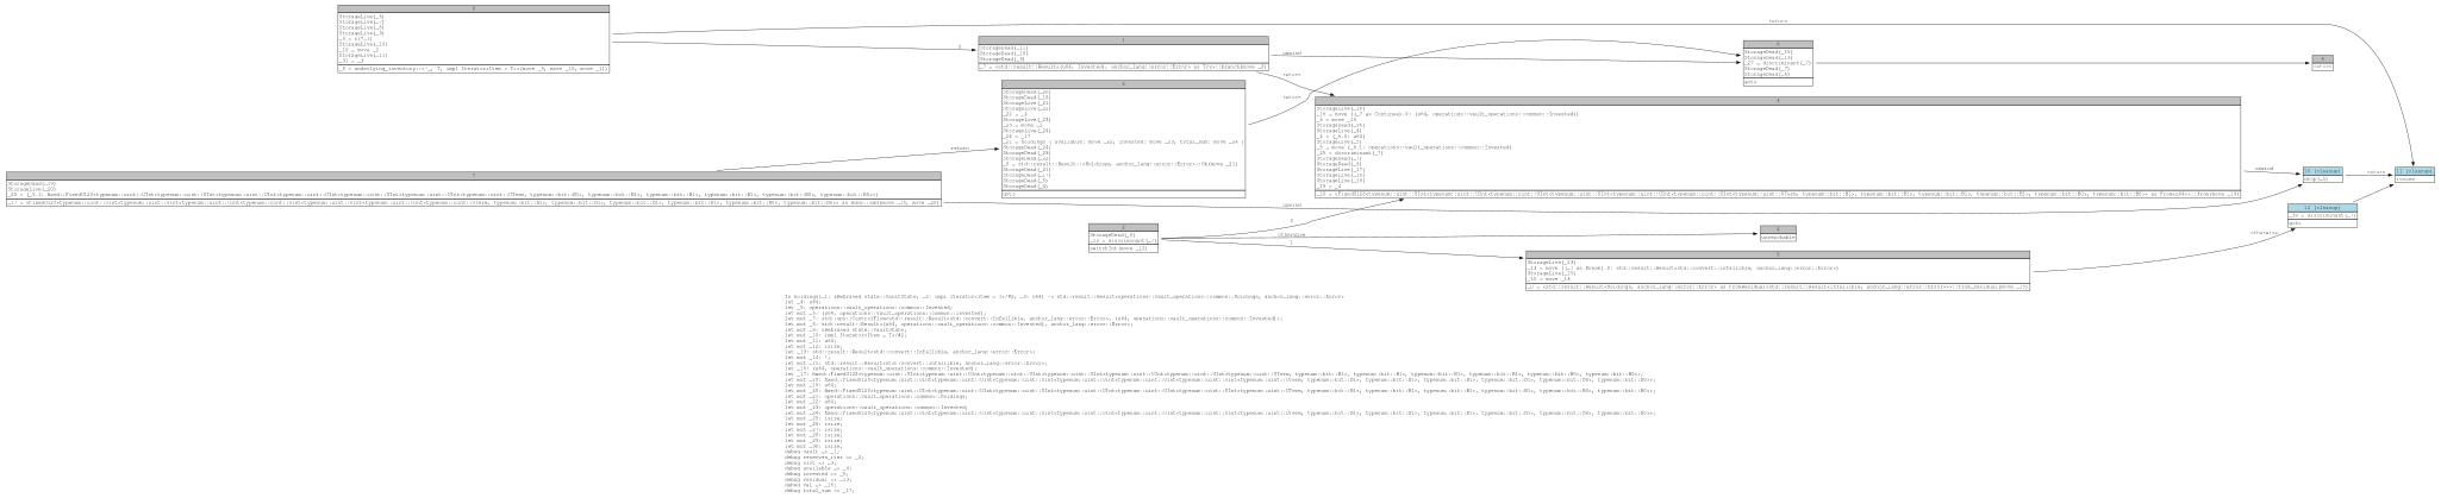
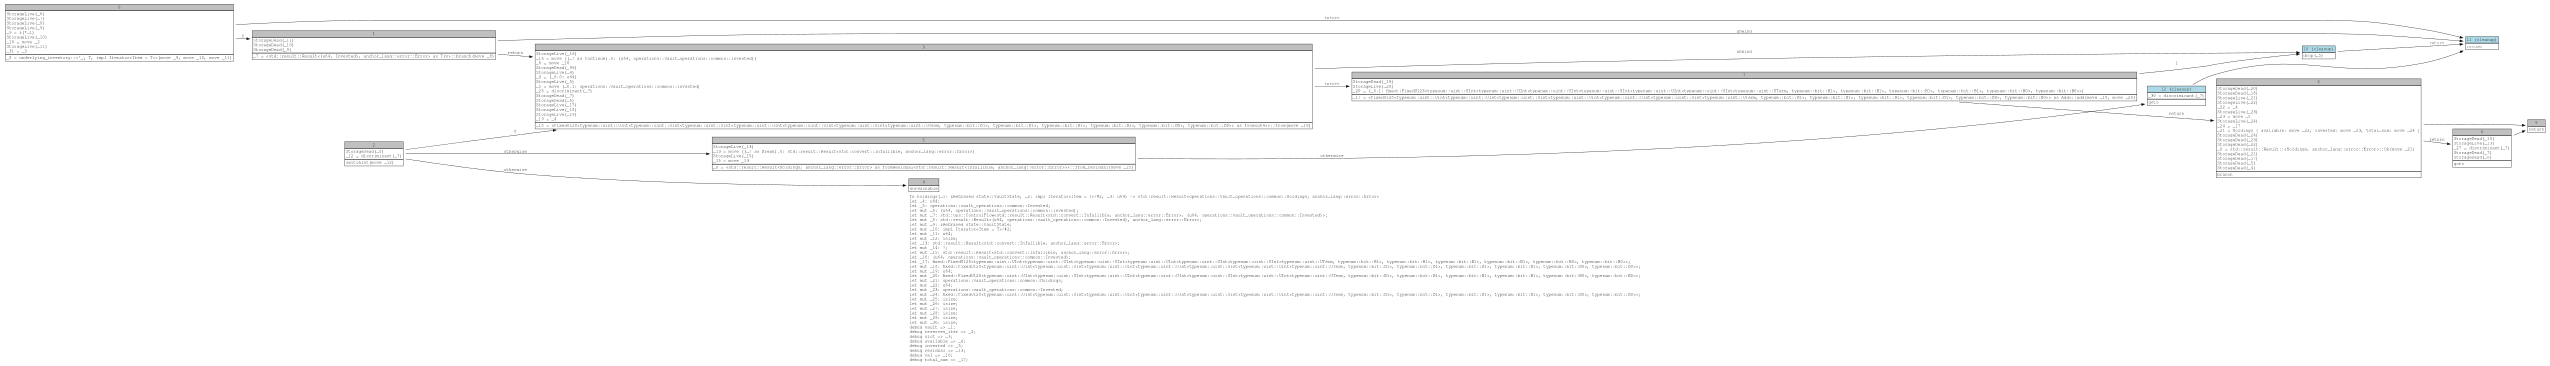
  digraph {
    fontname="Courier, monospace"
    label=<fn holdings(_1: &amp;ReErased state::VaultState, _2: impl Iterator&lt;Item = T&gt;/#2, _3: u64) -&gt; std::result::Result&lt;operations::vault_operations::common::Holdings, anchor_lang::error::Error&gt;<br align="left"/>let _4: u64;<br align="left"/>let _5: operations::vault_operations::common::Invested;<br align="left"/>let mut _6: (u64, operations::vault_operations::common::Invested);<br align="left"/>let mut _7: std::ops::ControlFlow&lt;std::result::Result&lt;std::convert::Infallible, anchor_lang::error::Error&gt;, (u64, operations::vault_operations::common::Invested)&gt;;<br align="left"/>let mut _8: std::result::Result&lt;(u64, operations::vault_operations::common::Invested), anchor_lang::error::Error&gt;;<br align="left"/>let mut _9: &amp;ReErased state::VaultState;<br align="left"/>let mut _10: impl Iterator&lt;Item = T&gt;/#2;<br align="left"/>let mut _11: u64;<br align="left"/>let mut _12: isize;<br align="left"/>let _13: std::result::Result&lt;std::convert::Infallible, anchor_lang::error::Error&gt;;<br align="left"/>let mut _14: !;<br align="left"/>let mut _15: std::result::Result&lt;std::convert::Infallible, anchor_lang::error::Error&gt;;<br align="left"/>let _16: (u64, operations::vault_operations::common::Invested);<br align="left"/>let _17: fixed::FixedU128&lt;typenum::uint::UInt&lt;typenum::uint::UInt&lt;typenum::uint::UInt&lt;typenum::uint::UInt&lt;typenum::uint::UInt&lt;typenum::uint::UInt&lt;typenum::uint::UTerm, typenum::bit::B1&gt;, typenum::bit::B1&gt;, typenum::bit::B1&gt;, typenum::bit::B1&gt;, typenum::bit::B0&gt;, typenum::bit::B0&gt;&gt;;<br align="left"/>let mut _18: fixed::FixedU128&lt;typenum::uint::UInt&lt;typenum::uint::UInt&lt;typenum::uint::UInt&lt;typenum::uint::UInt&lt;typenum::uint::UInt&lt;typenum::uint::UInt&lt;typenum::uint::UTerm, typenum::bit::B1&gt;, typenum::bit::B1&gt;, typenum::bit::B1&gt;, typenum::bit::B1&gt;, typenum::bit::B0&gt;, typenum::bit::B0&gt;&gt;;<br align="left"/>let mut _19: u64;<br align="left"/>let mut _20: fixed::FixedU128&lt;typenum::uint::UInt&lt;typenum::uint::UInt&lt;typenum::uint::UInt&lt;typenum::uint::UInt&lt;typenum::uint::UInt&lt;typenum::uint::UInt&lt;typenum::uint::UTerm, typenum::bit::B1&gt;, typenum::bit::B1&gt;, typenum::bit::B1&gt;, typenum::bit::B1&gt;, typenum::bit::B0&gt;, typenum::bit::B0&gt;&gt;;<br align="left"/>let mut _21: operations::vault_operations::common::Holdings;<br align="left"/>let mut _22: u64;<br align="left"/>let mut _23: operations::vault_operations::common::Invested;<br align="left"/>let mut _24: fixed::FixedU128&lt;typenum::uint::UInt&lt;typenum::uint::UInt&lt;typenum::uint::UInt&lt;typenum::uint::UInt&lt;typenum::uint::UInt&lt;typenum::uint::UInt&lt;typenum::uint::UTerm, typenum::bit::B1&gt;, typenum::bit::B1&gt;, typenum::bit::B1&gt;, typenum::bit::B1&gt;, typenum::bit::B0&gt;, typenum::bit::B0&gt;&gt;;<br align="left"/>let mut _25: isize;<br align="left"/>let mut _26: isize;<br align="left"/>let mut _27: isize;<br align="left"/>let mut _28: isize;<br align="left"/>let mut _29: isize;<br align="left"/>let mut _30: isize;<br align="left"/>debug vault =&gt; _1;<br align="left"/>debug reserves_iter =&gt; _2;<br align="left"/>debug slot =&gt; _3;<br align="left"/>debug available =&gt; _4;<br align="left"/>debug invested =&gt; _5;<br align="left"/>debug residual =&gt; _13;<br align="left"/>debug val =&gt; _16;<br align="left"/>debug total_sum =&gt; _17;<br align="left"/>>
    rankdir=LR
    node [fontname="Courier, monospace" shape=none]
    edge [fontname="Courier, monospace"]
    n1 [label=<<table border="0" cellborder="1" cellspacing="0"><tr><td bgcolor="gray" align="center" colspan="1">0</td></tr><tr><td align="left" balign="left">StorageLive(_6)<br/>StorageLive(_7)<br/>StorageLive(_8)<br/>StorageLive(_9)<br/>_9 = &amp;(*_1)<br/>StorageLive(_10)<br/>_10 = move _2<br/>StorageLive(_11)<br/>_31 = _3<br/></td></tr><tr><td align="left">_8 = underlying_inventory::&lt;'_, T, impl Iterator&lt;Item = T&gt;&gt;(move _9, move _10, move _11)</td></tr></table>>]
    n2 [label=<<table border="0" cellborder="1" cellspacing="0"><tr><td bgcolor="gray" align="center" colspan="1">1</td></tr><tr><td align="left" balign="left">StorageDead(_11)<br/>StorageDead(_10)<br/>StorageDead(_9)<br/></td></tr><tr><td align="left">_7 = &lt;std::result::Result&lt;(u64, Invested), anchor_lang::error::Error&gt; as Try&gt;::branch(move _8)</td></tr></table>>]
    n3 [label=<<table border="0" cellborder="1" cellspacing="0"><tr><td bgcolor="lightblue" align="center" colspan="1">11 (cleanup)</td></tr><tr><td align="left">resume</td></tr></table>>]
    n4 [label=<<table border="0" cellborder="1" cellspacing="0"><tr><td bgcolor="gray" align="center" colspan="1">3</td></tr><tr><td align="left" balign="left">StorageLive(_16)<br/>_16 = move ((_7 as Continue).0: (u64, operations::vault_operations::common::Invested))<br/>_6 = move _16<br/>StorageDead(_96)<br/>StorageLive(_4)<br/>_4 = (_6.0: u64)<br/>StorageLive(_5)<br/>_5 = move (_6.1: operations::vault_operations::common::Invested)<br/>_25 = discriminant(_7)<br/>StorageDead(_7)<br/>StorageDead(_6)<br/>StorageLive(_17)<br/>StorageLive(_18)<br/>StorageLive(_19)<br/>_19 = _4<br/></td></tr><tr><td align="left">_18 = &lt;FixedU128&lt;typenum::uint::UInt&lt;typenum::uint::UInt&lt;typenum::uint::UInt&lt;typenum::uint::UInt&lt;typenum::uint::UInt&lt;typenum::uint::UInt&lt;typenum::uint::UTerm, typenum::bit::B1&gt;, typenum::bit::B1&gt;, typenum::bit::B1&gt;, typenum::bit::B1&gt;, typenum::bit::B0&gt;, typenum::bit::B0&gt;&gt; as From&lt;u64&gt;&gt;::from(move _19)</td></tr></table>>]
    n5 [label=<<table border="0" cellborder="1" cellspacing="0"><tr><td bgcolor="gray" align="center" colspan="1">2</td></tr><tr><td align="left" balign="left">StorageDead(_8)<br/>_12 = discriminant(_7)<br/></td></tr><tr><td align="left">switchInt(move _12)</td></tr></table>>]
    n6 [label=<<table border="0" cellborder="1" cellspacing="0"><tr><td bgcolor="gray" align="center" colspan="1">4</td></tr><tr><td align="left">unreachable</td></tr></table>>]
    n7 [label=<<table border="0" cellborder="1" cellspacing="0"><tr><td bgcolor="gray" align="center" colspan="1">5</td></tr><tr><td align="left" balign="left">StorageLive(_13)<br/>_13 = move ((_7 as Break).0: std::result::Result&lt;std::convert::Infallible, anchor_lang::error::Error&gt;)<br/>StorageLive(_15)<br/>_15 = move _13<br/></td></tr><tr><td align="left">_0 = &lt;std::result::Result&lt;Holdings, anchor_lang::error::Error&gt; as FromResidual&lt;std::result::Result&lt;Infallible, anchor_lang::error::Error&gt;&gt;&gt;::from_residual(move _15)</td></tr></table>>]
    n8 [label=<<table border="0" cellborder="1" cellspacing="0"><tr><td bgcolor="gray" align="center" colspan="1">7</td></tr><tr><td align="left" balign="left">StorageDead(_19)<br/>StorageLive(_20)<br/>_20 = (_5.1: fixed::FixedU128&lt;typenum::uint::UInt&lt;typenum::uint::UInt&lt;typenum::uint::UInt&lt;typenum::uint::UInt&lt;typenum::uint::UInt&lt;typenum::uint::UInt&lt;typenum::uint::UTerm, typenum::bit::B1&gt;, typenum::bit::B1&gt;, typenum::bit::B1&gt;, typenum::bit::B1&gt;, typenum::bit::B0&gt;, typenum::bit::B0&gt;&gt;)<br/></td></tr><tr><td align="left">_17 = &lt;FixedU128&lt;typenum::uint::UInt&lt;typenum::uint::UInt&lt;typenum::uint::UInt&lt;typenum::uint::UInt&lt;typenum::uint::UInt&lt;typenum::uint::UInt&lt;typenum::uint::UTerm, typenum::bit::B1&gt;, typenum::bit::B1&gt;, typenum::bit::B1&gt;, typenum::bit::B1&gt;, typenum::bit::B0&gt;, typenum::bit::B0&gt;&gt; as Add&gt;::add(move _18, move _20)</td></tr></table>>]
    n9 [label=<<table border="0" cellborder="1" cellspacing="0"><tr><td bgcolor="lightblue" align="center" colspan="1">10 (cleanup)</td></tr><tr><td align="left">drop(_5)</td></tr></table>>]
    n10 [label=<<table border="0" cellborder="1" cellspacing="0"><tr><td bgcolor="lightblue" align="center" colspan="1">12 (cleanup)</td></tr><tr><td align="left" balign="left">_30 = discriminant(_7)<br/></td></tr><tr><td align="left">goto</td></tr></table>>]
-   n11 [label=<<table border="0" cellborder="1" cellspacing="0"><tr><td bgcolor="gray" align="center" colspan="1">8</td></tr><tr><td align="left" balign="left">StorageDead(_20)<br/>StorageDead(_18)<br/>StorageLive(_21)<br/>StorageLive(_22)<br/>_22 = _4<br/>StorageLive(_23)<br/>_23 = move _5<br/>StorageLive(_24)<br/>_24 = _17<br/>_21 = Holdings { available: move _22, invested: move _23, total_sum: move _24 }<br/>StorageDead(_24)<br/>StorageDead(_23)<br/>StorageDead(_22)<br/>_0 = std::result::Result::&lt;Holdings, anchor_lang::error::Error&gt;::Ok(move _21)<br/>StorageDead(_21)<br/>StorageDead(_17)<br/>StorageDead(_5)<br/>StorageDead(_4)<br/></td></tr><tr><td align="left">goto</td></tr></table>>]
-   n12 [label=<<table border="0" cellborder="1" cellspacing="0"><tr><td bgcolor="gray" align="center" colspan="1">6</td></tr><tr><td align="left" balign="left">StorageDead(_15)<br/>StorageDead(_13)<br/>_27 = discriminant(_7)<br/>StorageDead(_7)<br/>StorageDead(_6)<br/></td></tr><tr><td align="left">goto</td></tr></table>>]
+   n11 [label=<<table border="0" cellborder="1" cellspacing="0"><tr><td bgcolor="gray" align="center" colspan="1">8</td></tr><tr><td align="left" balign="left">StorageDead(_20)<br/>StorageDead(_18)<br/>StorageLive(_21)<br/>StorageLive(_22)<br/>_22 = _4<br/>StorageLive(_23)<br/>_23 = move _5<br/>StorageLive(_24)<br/>_24 = _17<br/>_21 = Holdings { available: move _22, invested: move _23, total_sum: move _24 }<br/>StorageDead(_24)<br/>StorageDead(_23)<br/>StorageDead(_22)<br/>_0 = std::result::Result::&lt;Holdings, anchor_lang::error::Error&gt;::Ok(move _21)<br/>StorageDead(_21)<br/>StorageDead(_17)<br/>StorageDead(_5)<br/>StorageDead(_4)<br/></td></tr><tr><td align="left">branch</td></tr></table>>]
+   n12 [label=<<table border="0" cellborder="1" cellspacing="0"><tr><td bgcolor="gray" align="center" colspan="1">6</td></tr><tr><td align="left" balign="left">StorageDead(_15)<br/>StorageLive(_13)<br/>_27 = discriminant(_7)<br/>StorageDead(_7)<br/>StorageDead(_6)<br/></td></tr><tr><td align="left">goto</td></tr></table>>]
    n13 [label=<<table border="0" cellborder="1" cellspacing="0"><tr><td bgcolor="gray" align="center" colspan="1">9</td></tr><tr><td align="left">return</td></tr></table>>]
    n1 -> n2 [label=0]
    n1 -> n3 [label=return]
-   n2 -> n12 [label=unwind]
+   n2 -> n3 [label=unwind]
    n2 -> n4 [label=return]
+   n4 -> n8 [label=return]
    n4 -> n9 [label=unwind]
    n5 -> n4 [label=0]
    n5 -> n6 [label=otherwise]
-   n5 -> n7 [label=1]
+   n5 -> n7 [label=otherwise]
    n7 -> n10 [label=otherwise]
-   n8 -> n9 [label=unwind]
+   n8 -> n9 [label=1]
    n8 -> n11 [label=return]
    n9 -> n3 [label=return]
    n10 -> n3
    n11 -> n12 [label=return]
+   n11 -> n13
    n12 -> n13
  }
